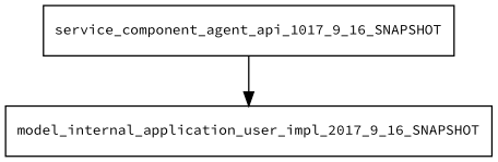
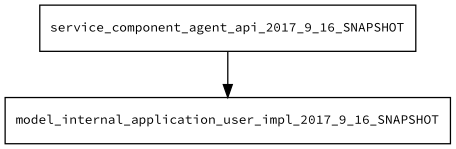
  digraph {
    fontname="Source Code Pro"
    node [fontsize=10.0 shape=box fontname="Source Code Pro"]
-   service_component_agent_api_2017_9_16_SNAPSHOT [label=service_component_agent_api_1017_9_16_SNAPSHOT]
+   service_component_agent_api_2017_9_16_SNAPSHOT
    model_internal_application_user_impl_2017_9_16_SNAPSHOT
    service_component_agent_api_2017_9_16_SNAPSHOT -> model_internal_application_user_impl_2017_9_16_SNAPSHOT [fontname="Source Code Pro"]
  }
